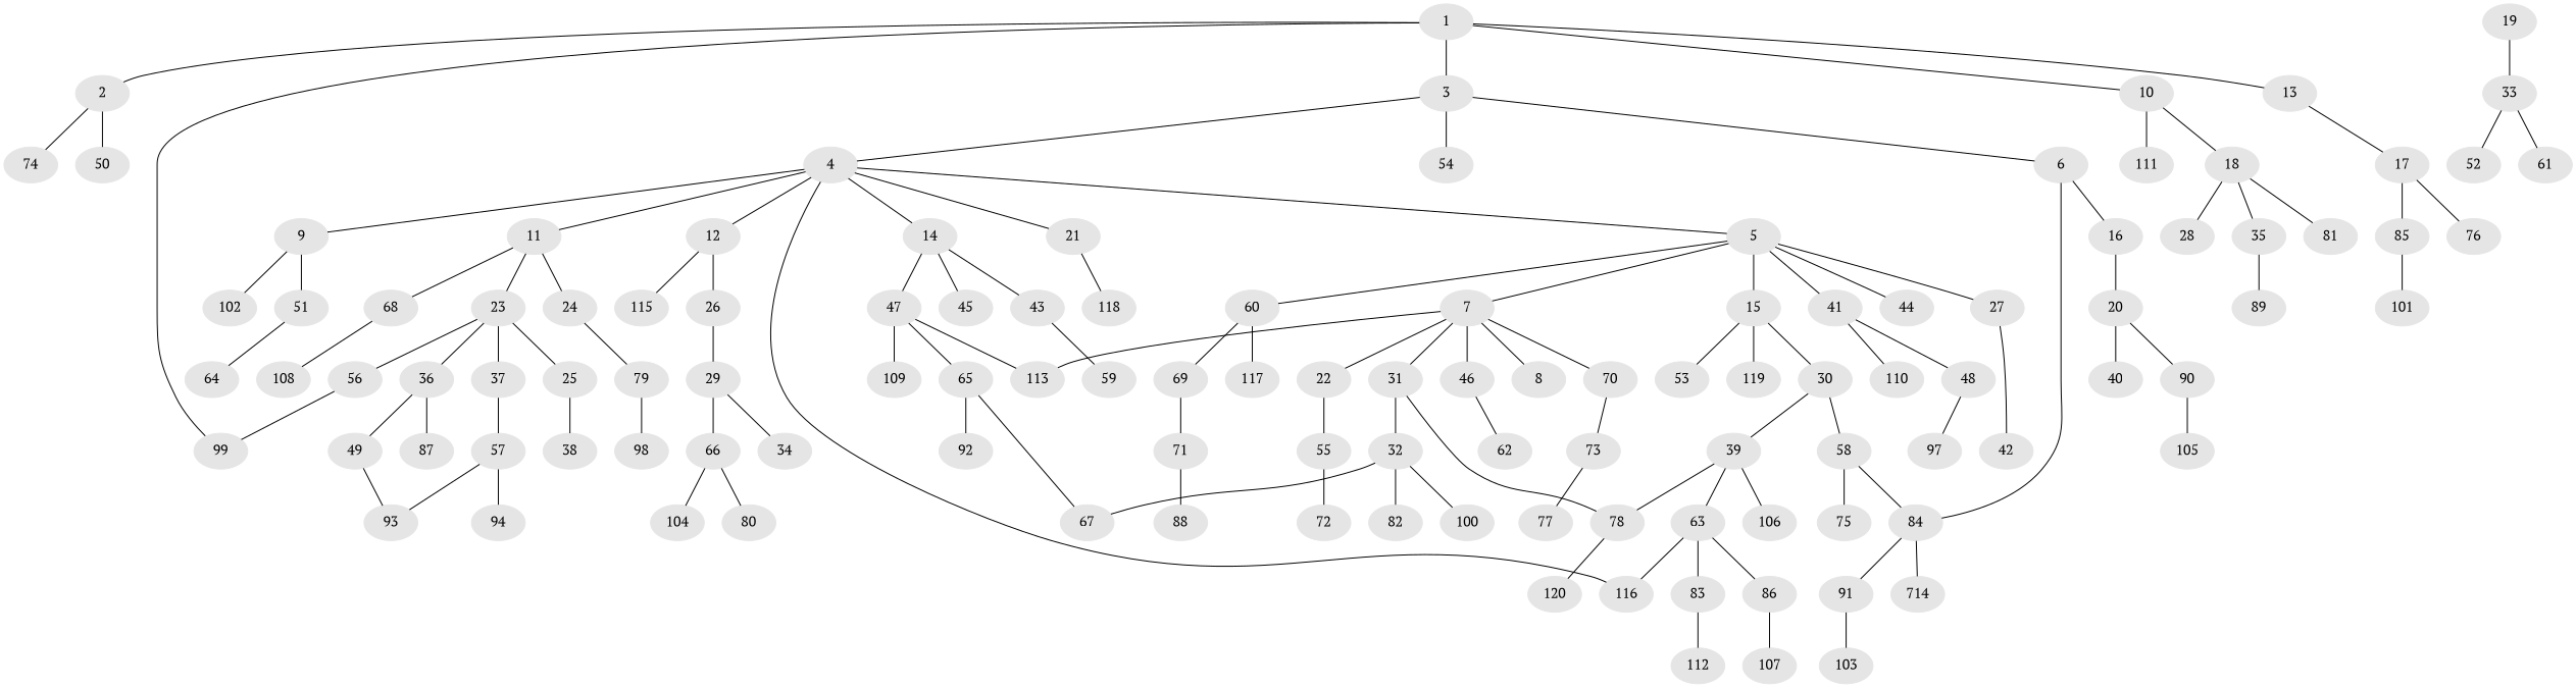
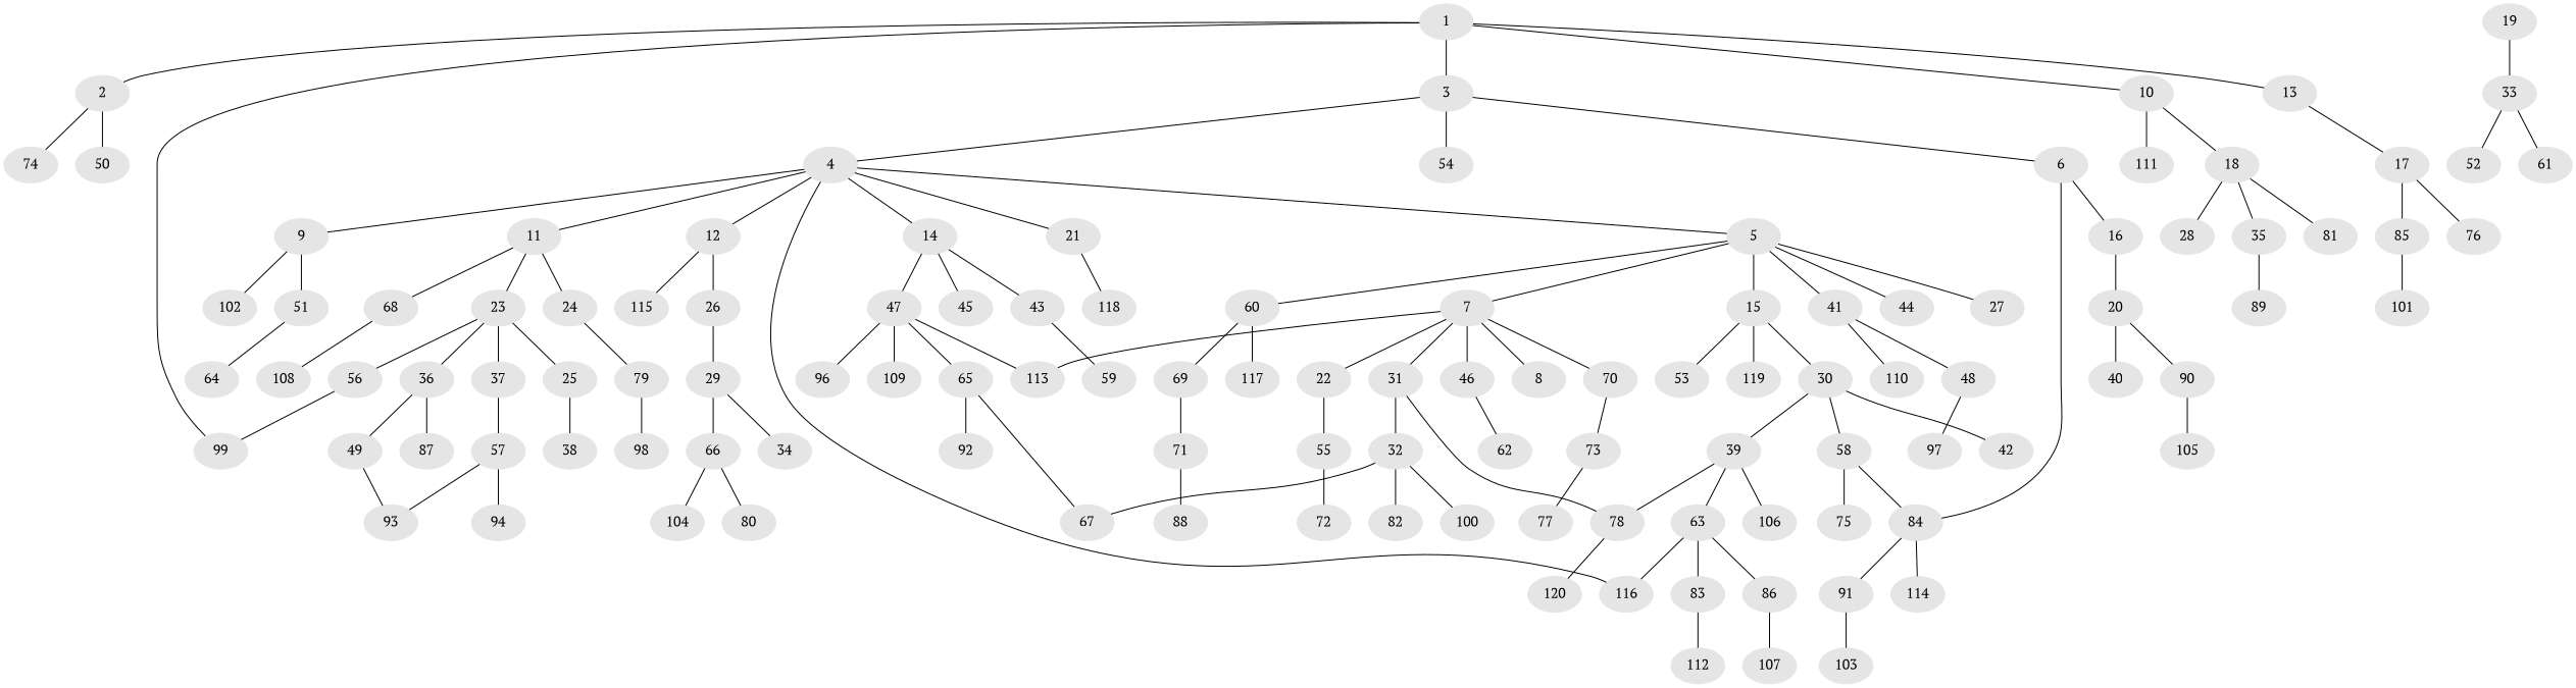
  graph {
    fontname="PT Serif"
    node [color=gray90 fontname="PT Serif" style=filled]
    edge [fontname="PT Serif"]
    1
    2
    3
    10
    13
    99
    50
    74
    4
    6
    54
    18
    111
    17
    5
    9
    11
    12
    14
    21
    116
    16
    84
    7
    15
    27
    41
    44
    60
    51
    102
    23
    24
    68
    26
    115
    43
    45
    47
    118
    8
    22
    31
    46
    70
    113
    30
    53
    119
    42
    48
    110
    69
    117
    20
    91
-   114 [label=714]
+   114
    55
    32
    78
    62
    73
    64
    28
    35
    81
    25
    36
    37
    56
    79
    108
    29
    76
    85
    59
    65
+   96
    109
    39
    58
    40
    90
    19
    33
    101
    89
    52
    61
    105
    72
    38
    49
    87
    57
    98
    34
    66
    80
    104
    63
    106
    75
    67
    82
    100
    120
    93
    94
    83
    86
    97
    92
    71
    112
    107
    88
    77
    103
    1 -- 2
    1 -- 3
    1 -- 10
    1 -- 13
    1 -- 99
    2 -- 50
    2 -- 74
    3 -- 4
    3 -- 6
    3 -- 54
    10 -- 18
    10 -- 111
    13 -- 17
    4 -- 5
    4 -- 9
    4 -- 11
    4 -- 12
    4 -- 14
    4 -- 21
    4 -- 116
    6 -- 16
    6 -- 84
    18 -- 28
    18 -- 35
    18 -- 81
    17 -- 76
    17 -- 85
    5 -- 7
    5 -- 15
    5 -- 27
    5 -- 41
    5 -- 44
    5 -- 60
    9 -- 51
    9 -- 102
    11 -- 23
    11 -- 24
    11 -- 68
    12 -- 26
    12 -- 115
    14 -- 43
    14 -- 45
    14 -- 47
    21 -- 118
    16 -- 20
    84 -- 91
    84 -- 114
    7 -- 8
    7 -- 22
    7 -- 31
    7 -- 46
    7 -- 70
    7 -- 113
    15 -- 30
    15 -- 53
    15 -- 119
-   27 -- 42
+   30 -- 42
    41 -- 48
    41 -- 110
    60 -- 69
    60 -- 117
    51 -- 64
    23 -- 25
    23 -- 36
    23 -- 37
    23 -- 56
    24 -- 79
    68 -- 108
    26 -- 29
    43 -- 59
    47 -- 113
    47 -- 65
+   47 -- 96
    47 -- 109
    22 -- 55
    31 -- 32
    31 -- 78
    46 -- 62
    70 -- 73
    30 -- 39
    30 -- 58
    48 -- 97
    69 -- 71
    20 -- 40
    20 -- 90
    91 -- 103
    55 -- 72
    32 -- 67
    32 -- 82
    32 -- 100
    78 -- 120
    73 -- 77
    35 -- 89
    25 -- 38
    36 -- 49
    36 -- 87
    37 -- 57
    56 -- 99
    79 -- 98
    29 -- 34
    29 -- 66
    85 -- 101
    65 -- 67
    65 -- 92
    39 -- 78
    39 -- 63
    39 -- 106
    58 -- 84
    58 -- 75
    90 -- 105
    19 -- 33
    33 -- 52
    33 -- 61
    49 -- 93
    57 -- 93
    57 -- 94
    66 -- 80
    66 -- 104
    63 -- 116
    63 -- 83
    63 -- 86
    83 -- 112
    86 -- 107
    71 -- 88
  }
